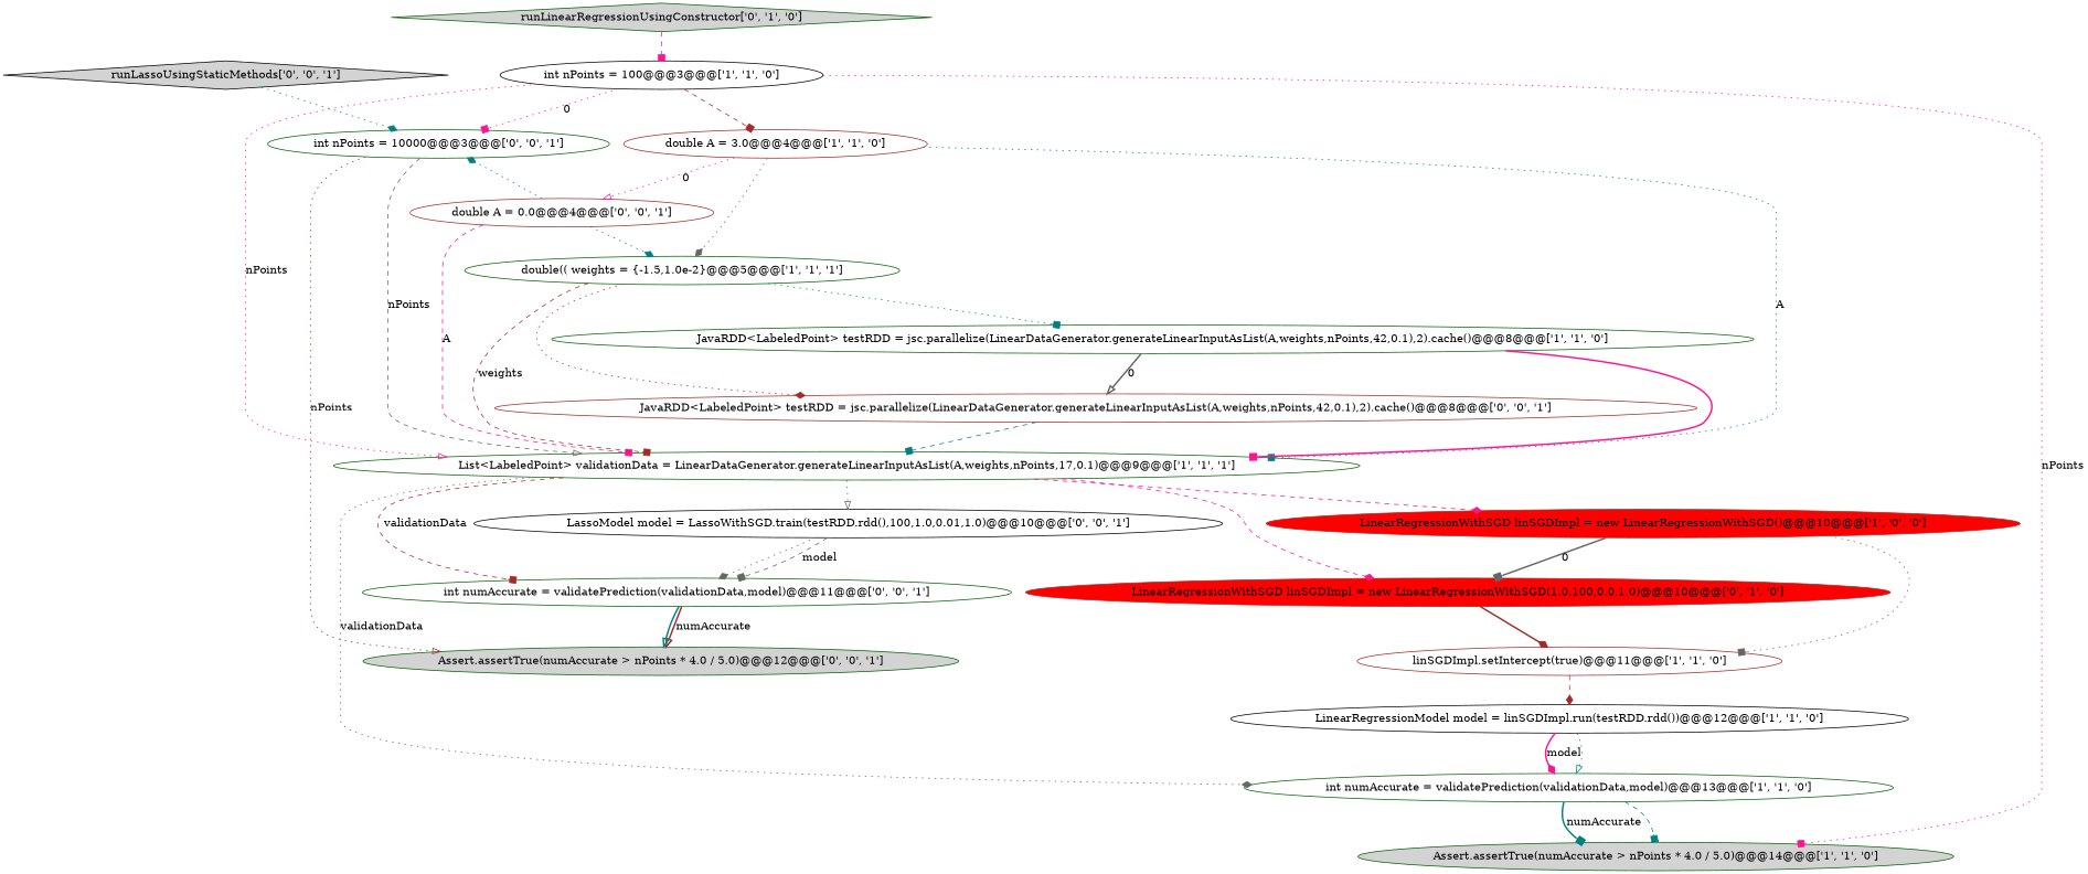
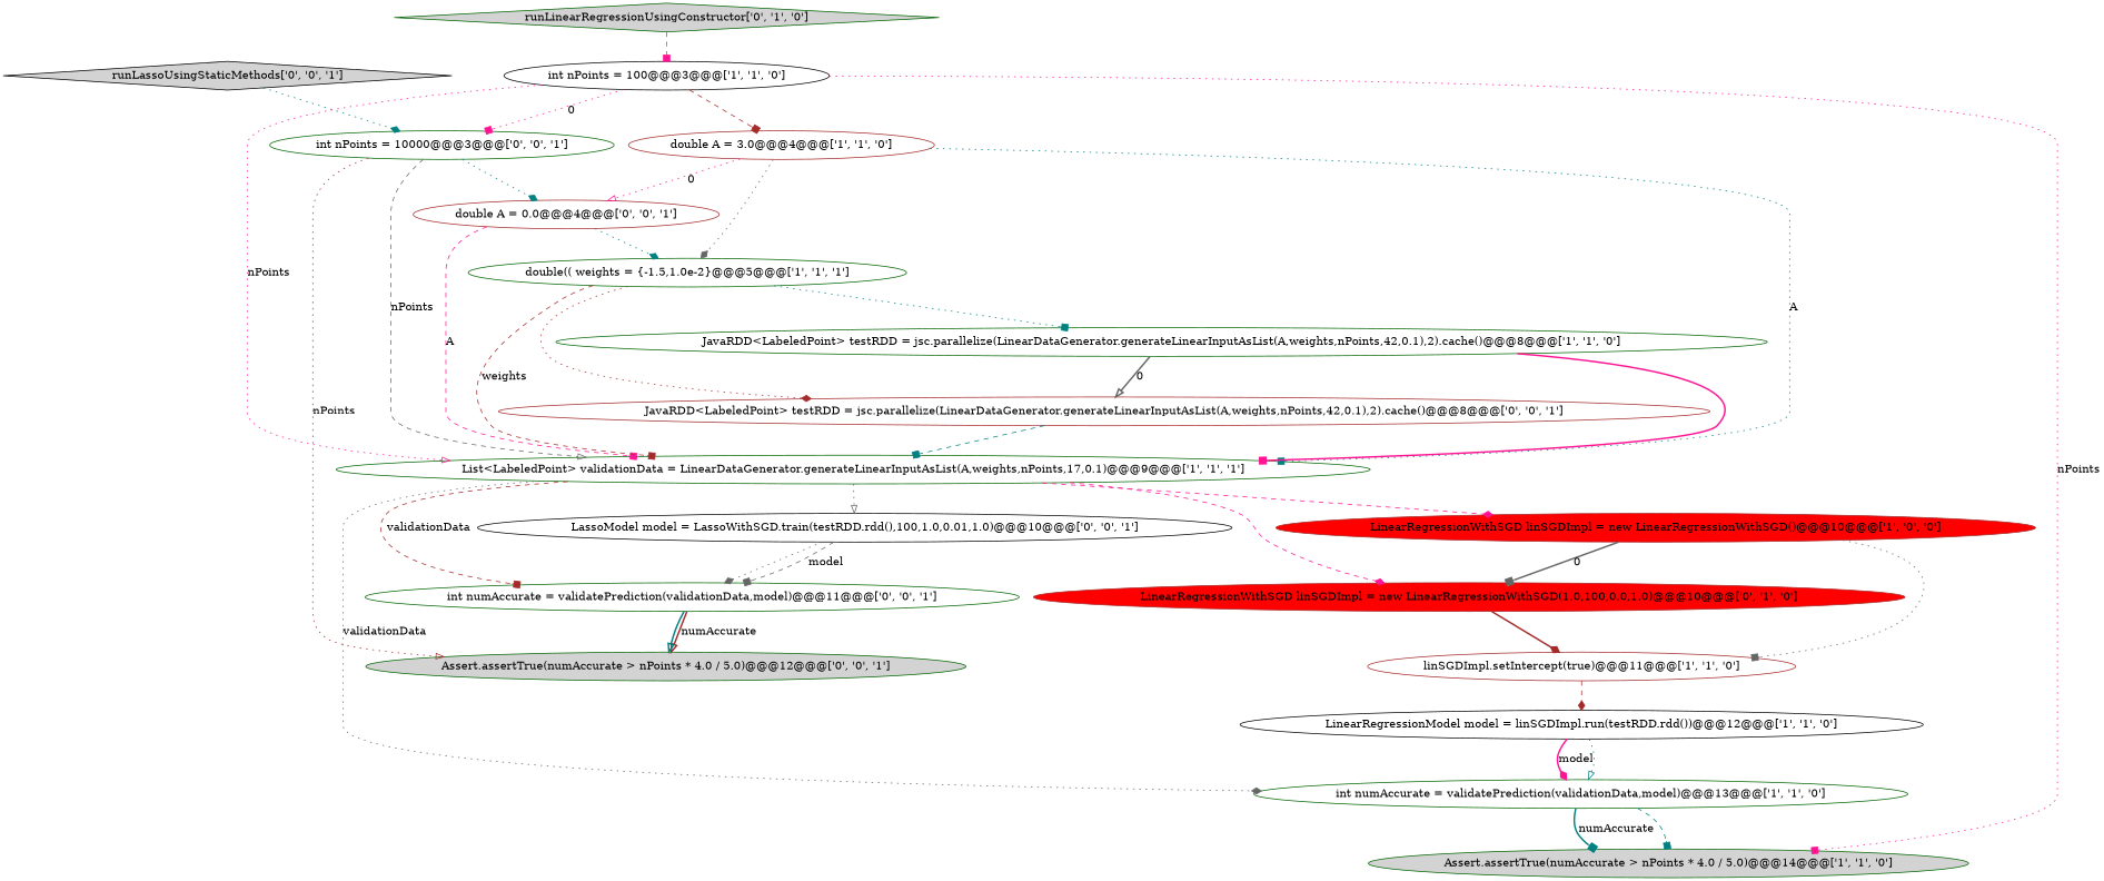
  digraph {
    node [color=darkgreen fillcolor=white shape=ellipse style=filled]
    edge [arrowhead=box color=teal style=dotted]
    n1 [color=black fillcolor=lightgray label="runLassoUsingStaticMethods['0', '0', '1']" shape=diamond]
    n2 [label="int nPoints = 10000@@@3@@@['0', '0', '1']"]
    n3 [label="List<LabeledPoint> validationData = LinearDataGenerator.generateLinearInputAsList(A,weights,nPoints,17,0.1)@@@9@@@['1', '1', '1']"]
    n4 [color=brown label="double A = 0.0@@@4@@@['0', '0', '1']"]
    n5 [fillcolor=lightgray label="Assert.assertTrue(numAccurate > nPoints * 4.0 / 5.0)@@@12@@@['0', '0', '1']"]
    n6 [color=brown label="double A = 3.0@@@4@@@['1', '1', '0']"]
    n7 [label="double(( weights = {-1.5,1.0e-2}@@@5@@@['1', '1', '1']"]
    n8 [color=brown fillcolor=red label="LinearRegressionWithSGD linSGDImpl = new LinearRegressionWithSGD(1.0,100,0.0,1.0)@@@10@@@['0', '1', '0']"]
    n9 [color=brown fillcolor=red label="LinearRegressionWithSGD linSGDImpl = new LinearRegressionWithSGD()@@@10@@@['1', '0', '0']"]
    n10 [label="int numAccurate = validatePrediction(validationData,model)@@@13@@@['1', '1', '0']"]
    n11 [label="int numAccurate = validatePrediction(validationData,model)@@@11@@@['0', '0', '1']"]
    n12 [color=black label="LassoModel model = LassoWithSGD.train(testRDD.rdd(),100,1.0,0.01,1.0)@@@10@@@['0', '0', '1']"]
    n13 [color=brown label="JavaRDD<LabeledPoint> testRDD = jsc.parallelize(LinearDataGenerator.generateLinearInputAsList(A,weights,nPoints,42,0.1),2).cache()@@@8@@@['0', '0', '1']"]
    n14 [label="JavaRDD<LabeledPoint> testRDD = jsc.parallelize(LinearDataGenerator.generateLinearInputAsList(A,weights,nPoints,42,0.1),2).cache()@@@8@@@['1', '1', '0']"]
    n15 [color=black label="int nPoints = 100@@@3@@@['1', '1', '0']"]
    n16 [fillcolor=lightgray label="Assert.assertTrue(numAccurate > nPoints * 4.0 / 5.0)@@@14@@@['1', '1', '0']"]
    n17 [color=brown label="linSGDImpl.setIntercept(true)@@@11@@@['1', '1', '0']"]
    n18 [color=black label="LinearRegressionModel model = linSGDImpl.run(testRDD.rdd())@@@12@@@['1', '1', '0']"]
    n19 [fillcolor=lightgray label="runLinearRegressionUsingConstructor['0', '1', '0']" shape=diamond]
    n1 -> n2 [arrowhead=diamond]
    n2 -> n3 [arrowhead=onormal color=gray40 label=nPoints style=dashed]
-   n4 -> n2 [arrowhead=diamond]
+   n2 -> n4 [arrowhead=diamond]
    n2 -> n5 [arrowhead=onormal color=brown label=nPoints]
    n3 -> n8 [arrowhead=diamond color=deeppink style=dashed]
    n3 -> n9 [arrowhead=diamond color=deeppink style=dashed]
    n3 -> n10 [arrowhead=diamond color=gray40 label=validationData]
    n3 -> n11 [color=brown label=validationData style=dashed]
    n3 -> n12 [arrowhead=onormal color=gray40]
    n4 -> n3 [color=deeppink label=A style=dashed]
    n4 -> n7 [arrowhead=diamond]
    n6 -> n3 [label=A]
    n6 -> n4 [arrowhead=onormal color=deeppink label=0]
    n6 -> n7 [arrowhead=diamond color=gray40]
    n7 -> n3 [color=brown label=weights style=dashed]
    n7 -> n13 [arrowhead=diamond color=brown]
    n7 -> n14
    n8 -> n17 [arrowhead=diamond color=brown style=bold]
    n9 -> n8 [color=gray40 label=0 style=bold]
    n9 -> n17 [color=gray40]
    n10 -> n16 [style=dashed]
    n10 -> n16 [label=numAccurate style=bold]
    n11 -> n5 [arrowhead=onormal color=brown label=numAccurate style=bold]
    n11 -> n5 [arrowhead=onormal style=bold]
    n12 -> n11 [arrowhead=diamond color=gray40]
    n12 -> n11 [color=gray40 label=model style=dashed]
    n13 -> n3 [style=dashed]
    n14 -> n3 [color=deeppink style=bold]
    n14 -> n13 [arrowhead=onormal color=gray40 label=0 style=bold]
    n15 -> n2 [color=deeppink label=0]
    n15 -> n3 [arrowhead=onormal color=deeppink label=nPoints]
    n15 -> n6 [color=brown style=dashed]
    n15 -> n16 [color=deeppink label=nPoints]
    n17 -> n18 [arrowhead=diamond color=brown style=dashed]
    n18 -> n10 [arrowhead=diamond color=deeppink label=model style=bold]
    n18 -> n10 [arrowhead=onormal]
    n19 -> n15 [color=deeppink style=dashed]
  }
